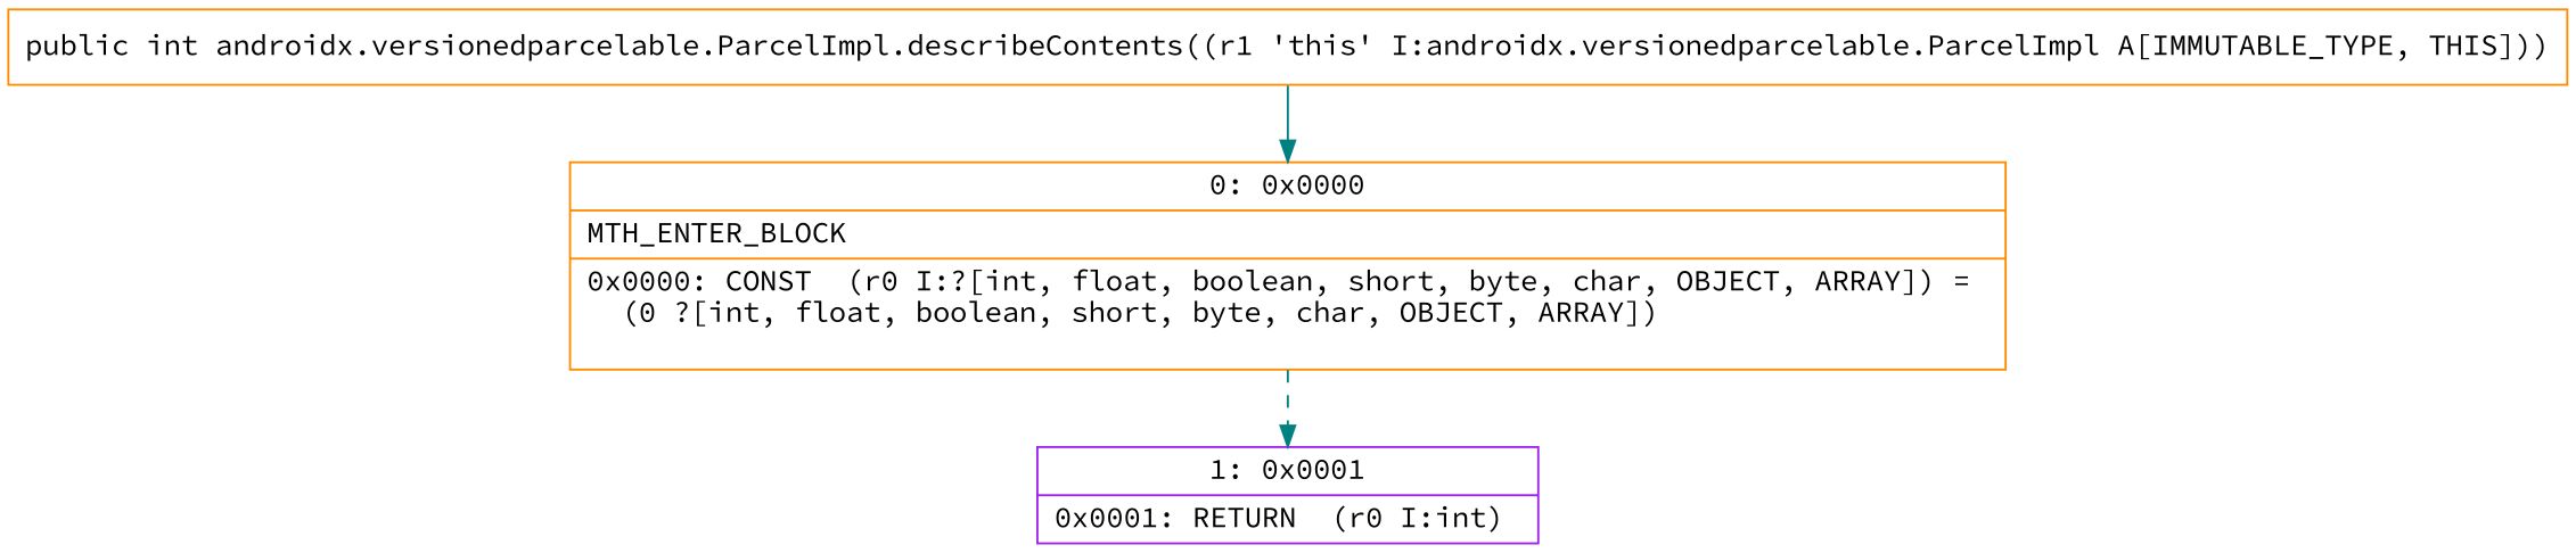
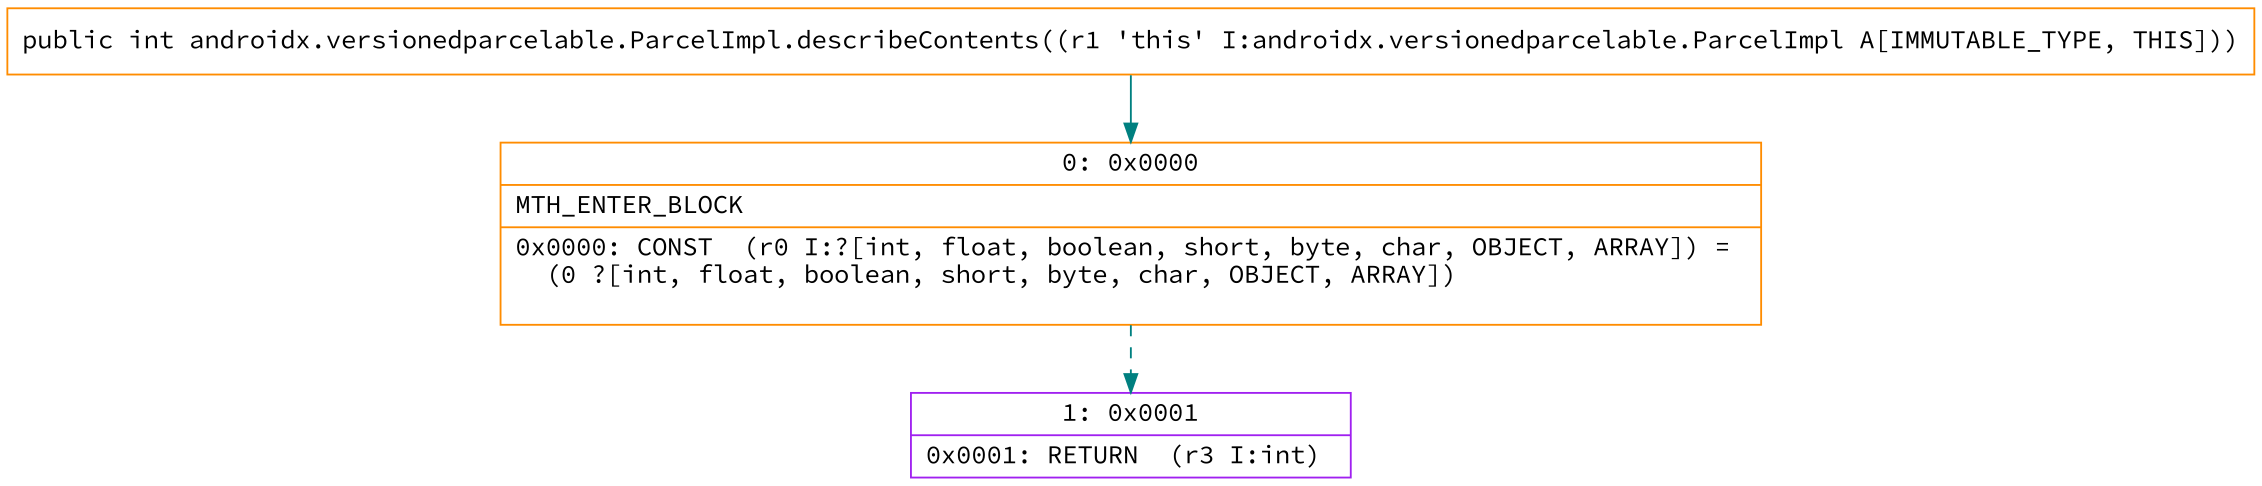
  digraph {
    fontname="Source Code Pro"
    node [shape=record color=darkorange fontname="Source Code Pro"]
    edge [color=teal fontname="Source Code Pro"]
    n1 [label="{0\:\ 0x0000|MTH_ENTER_BLOCK\l|0x0000: CONST  (r0 I:?[int, float, boolean, short, byte, char, OBJECT, ARRAY]) = \l  (0 ?[int, float, boolean, short, byte, char, OBJECT, ARRAY])\l \l}"]
-   n2 [label="{1\:\ 0x0001|0x0001: RETURN  (r0 I:int) \l}" color=purple]
+   n2 [label="{1\:\ 0x0001|0x0001: RETURN  (r3 I:int) \l}" color=purple]
    n3 [label="{public int androidx.versionedparcelable.ParcelImpl.describeContents((r1 'this' I:androidx.versionedparcelable.ParcelImpl A[IMMUTABLE_TYPE, THIS])) }"]
    n1 -> n2 [style=dashed]
    n3 -> n1 [style=solid]
  }
